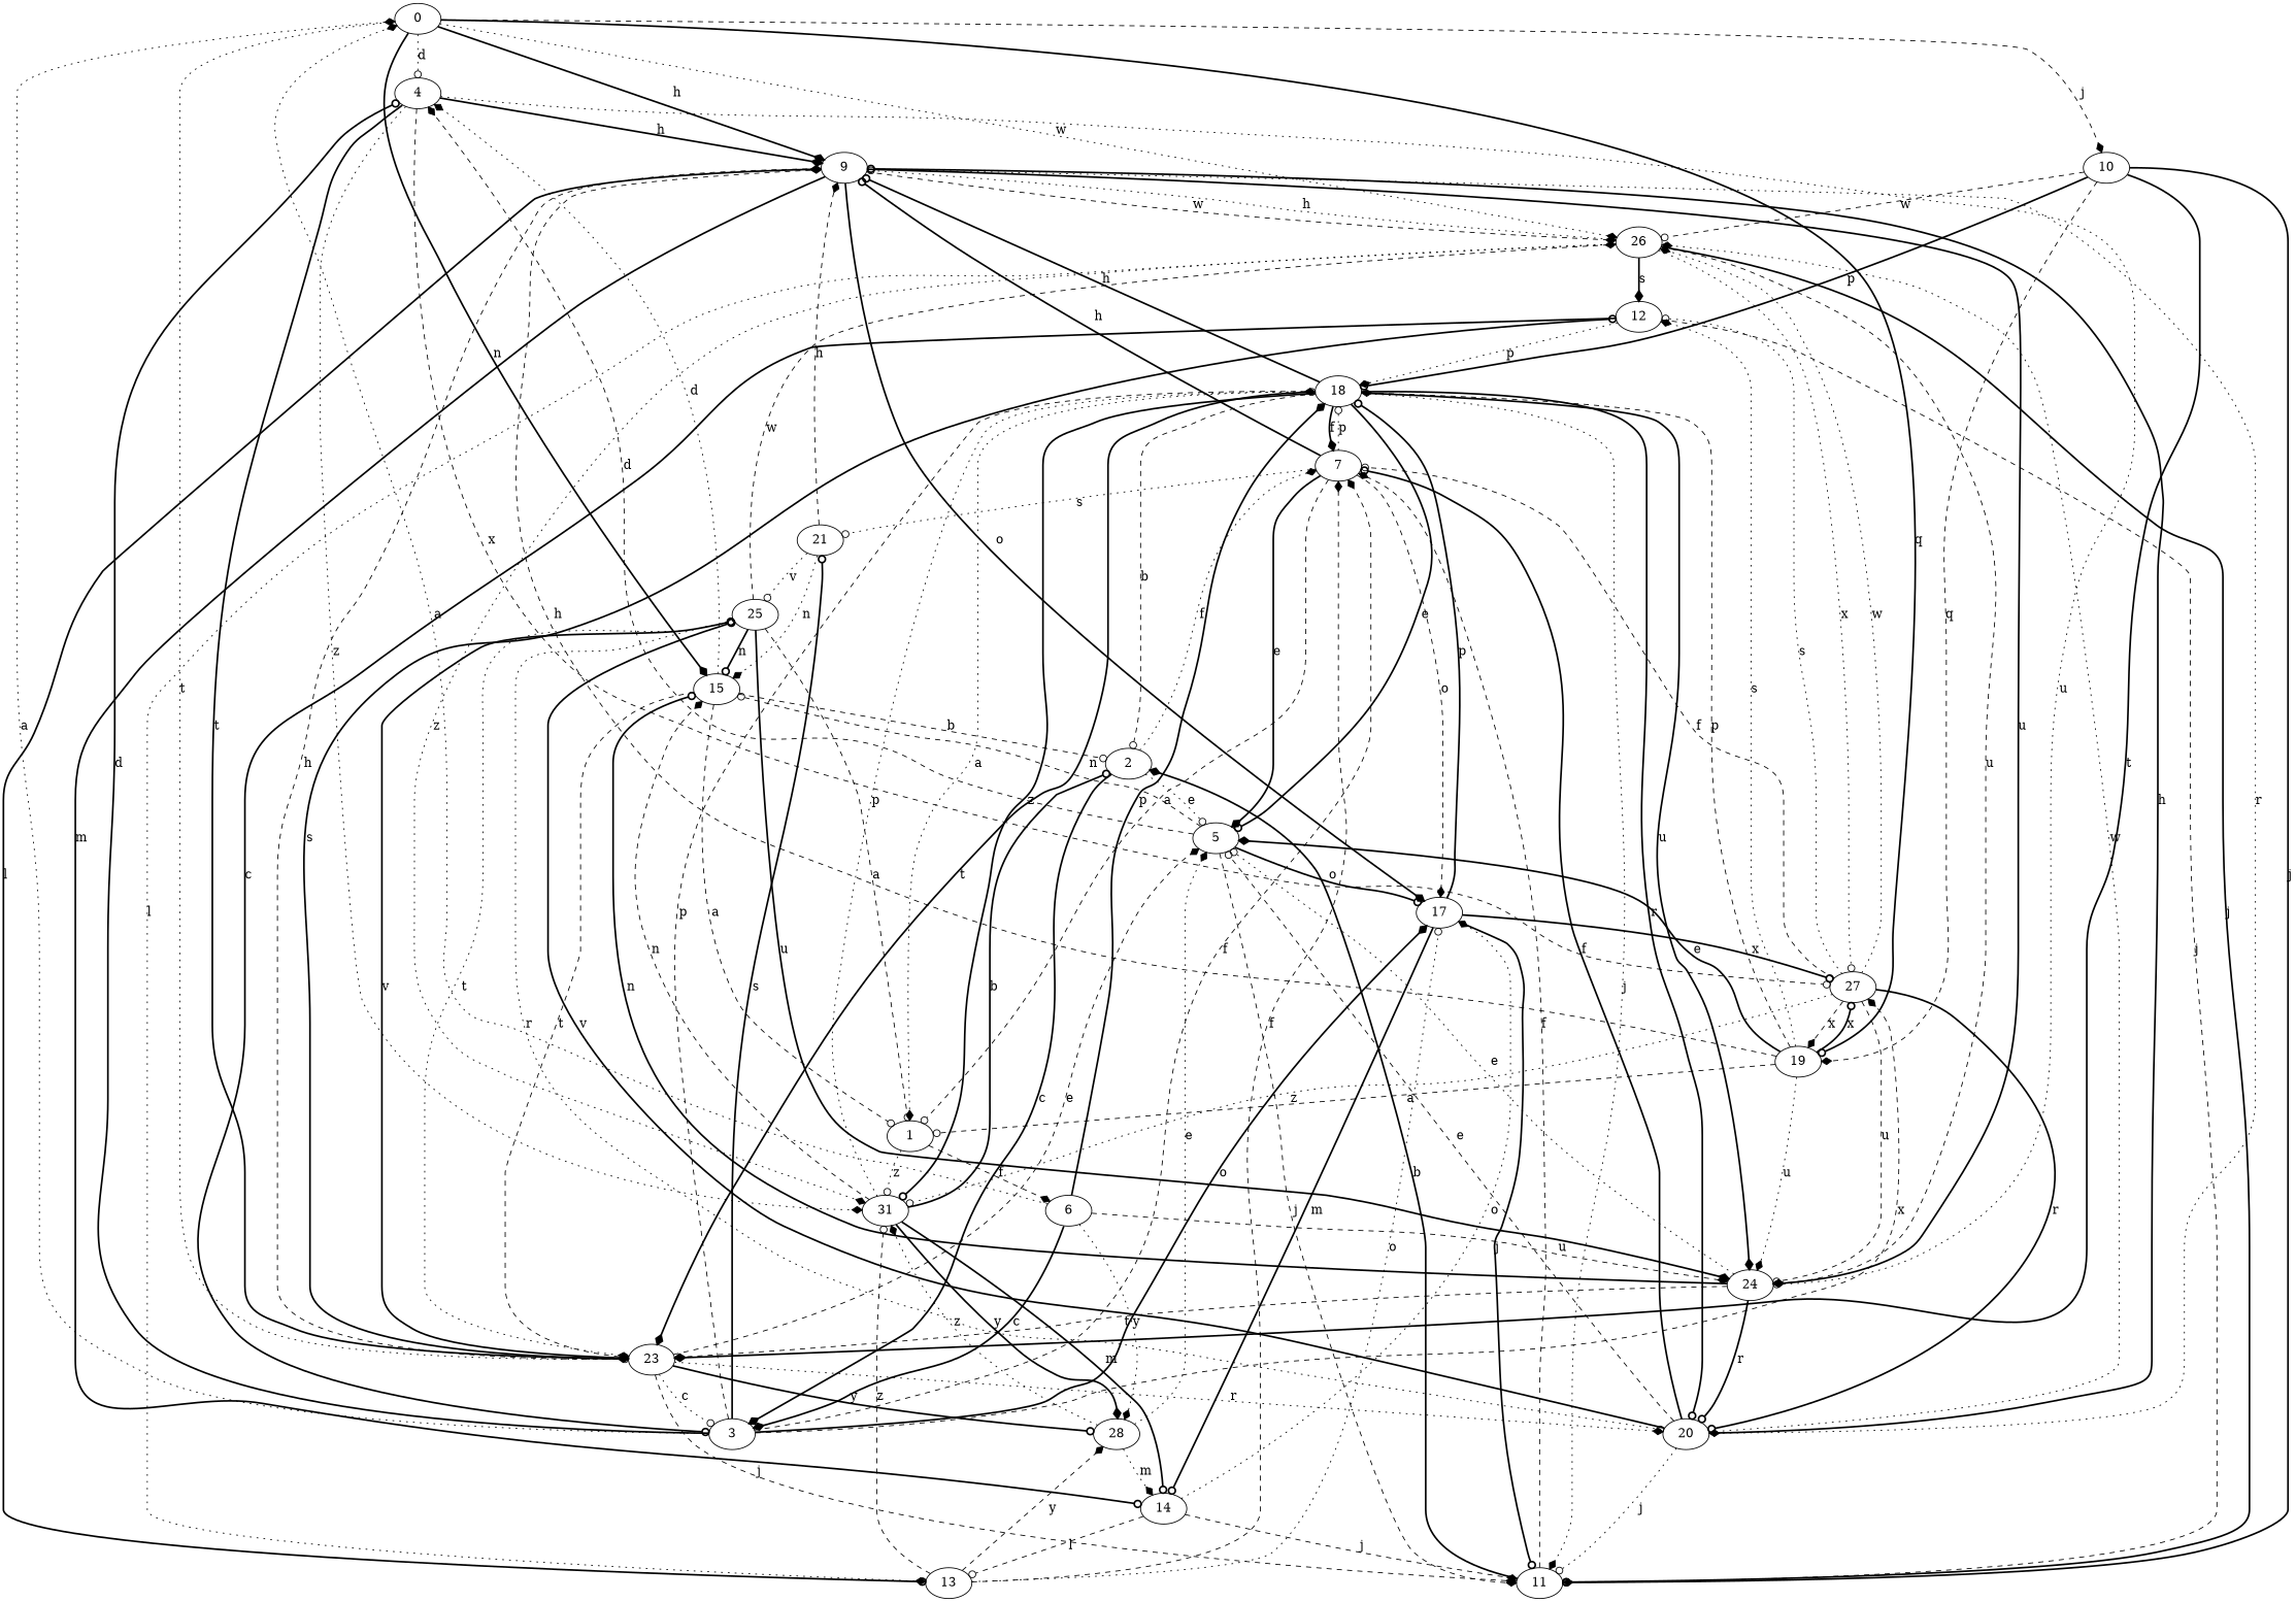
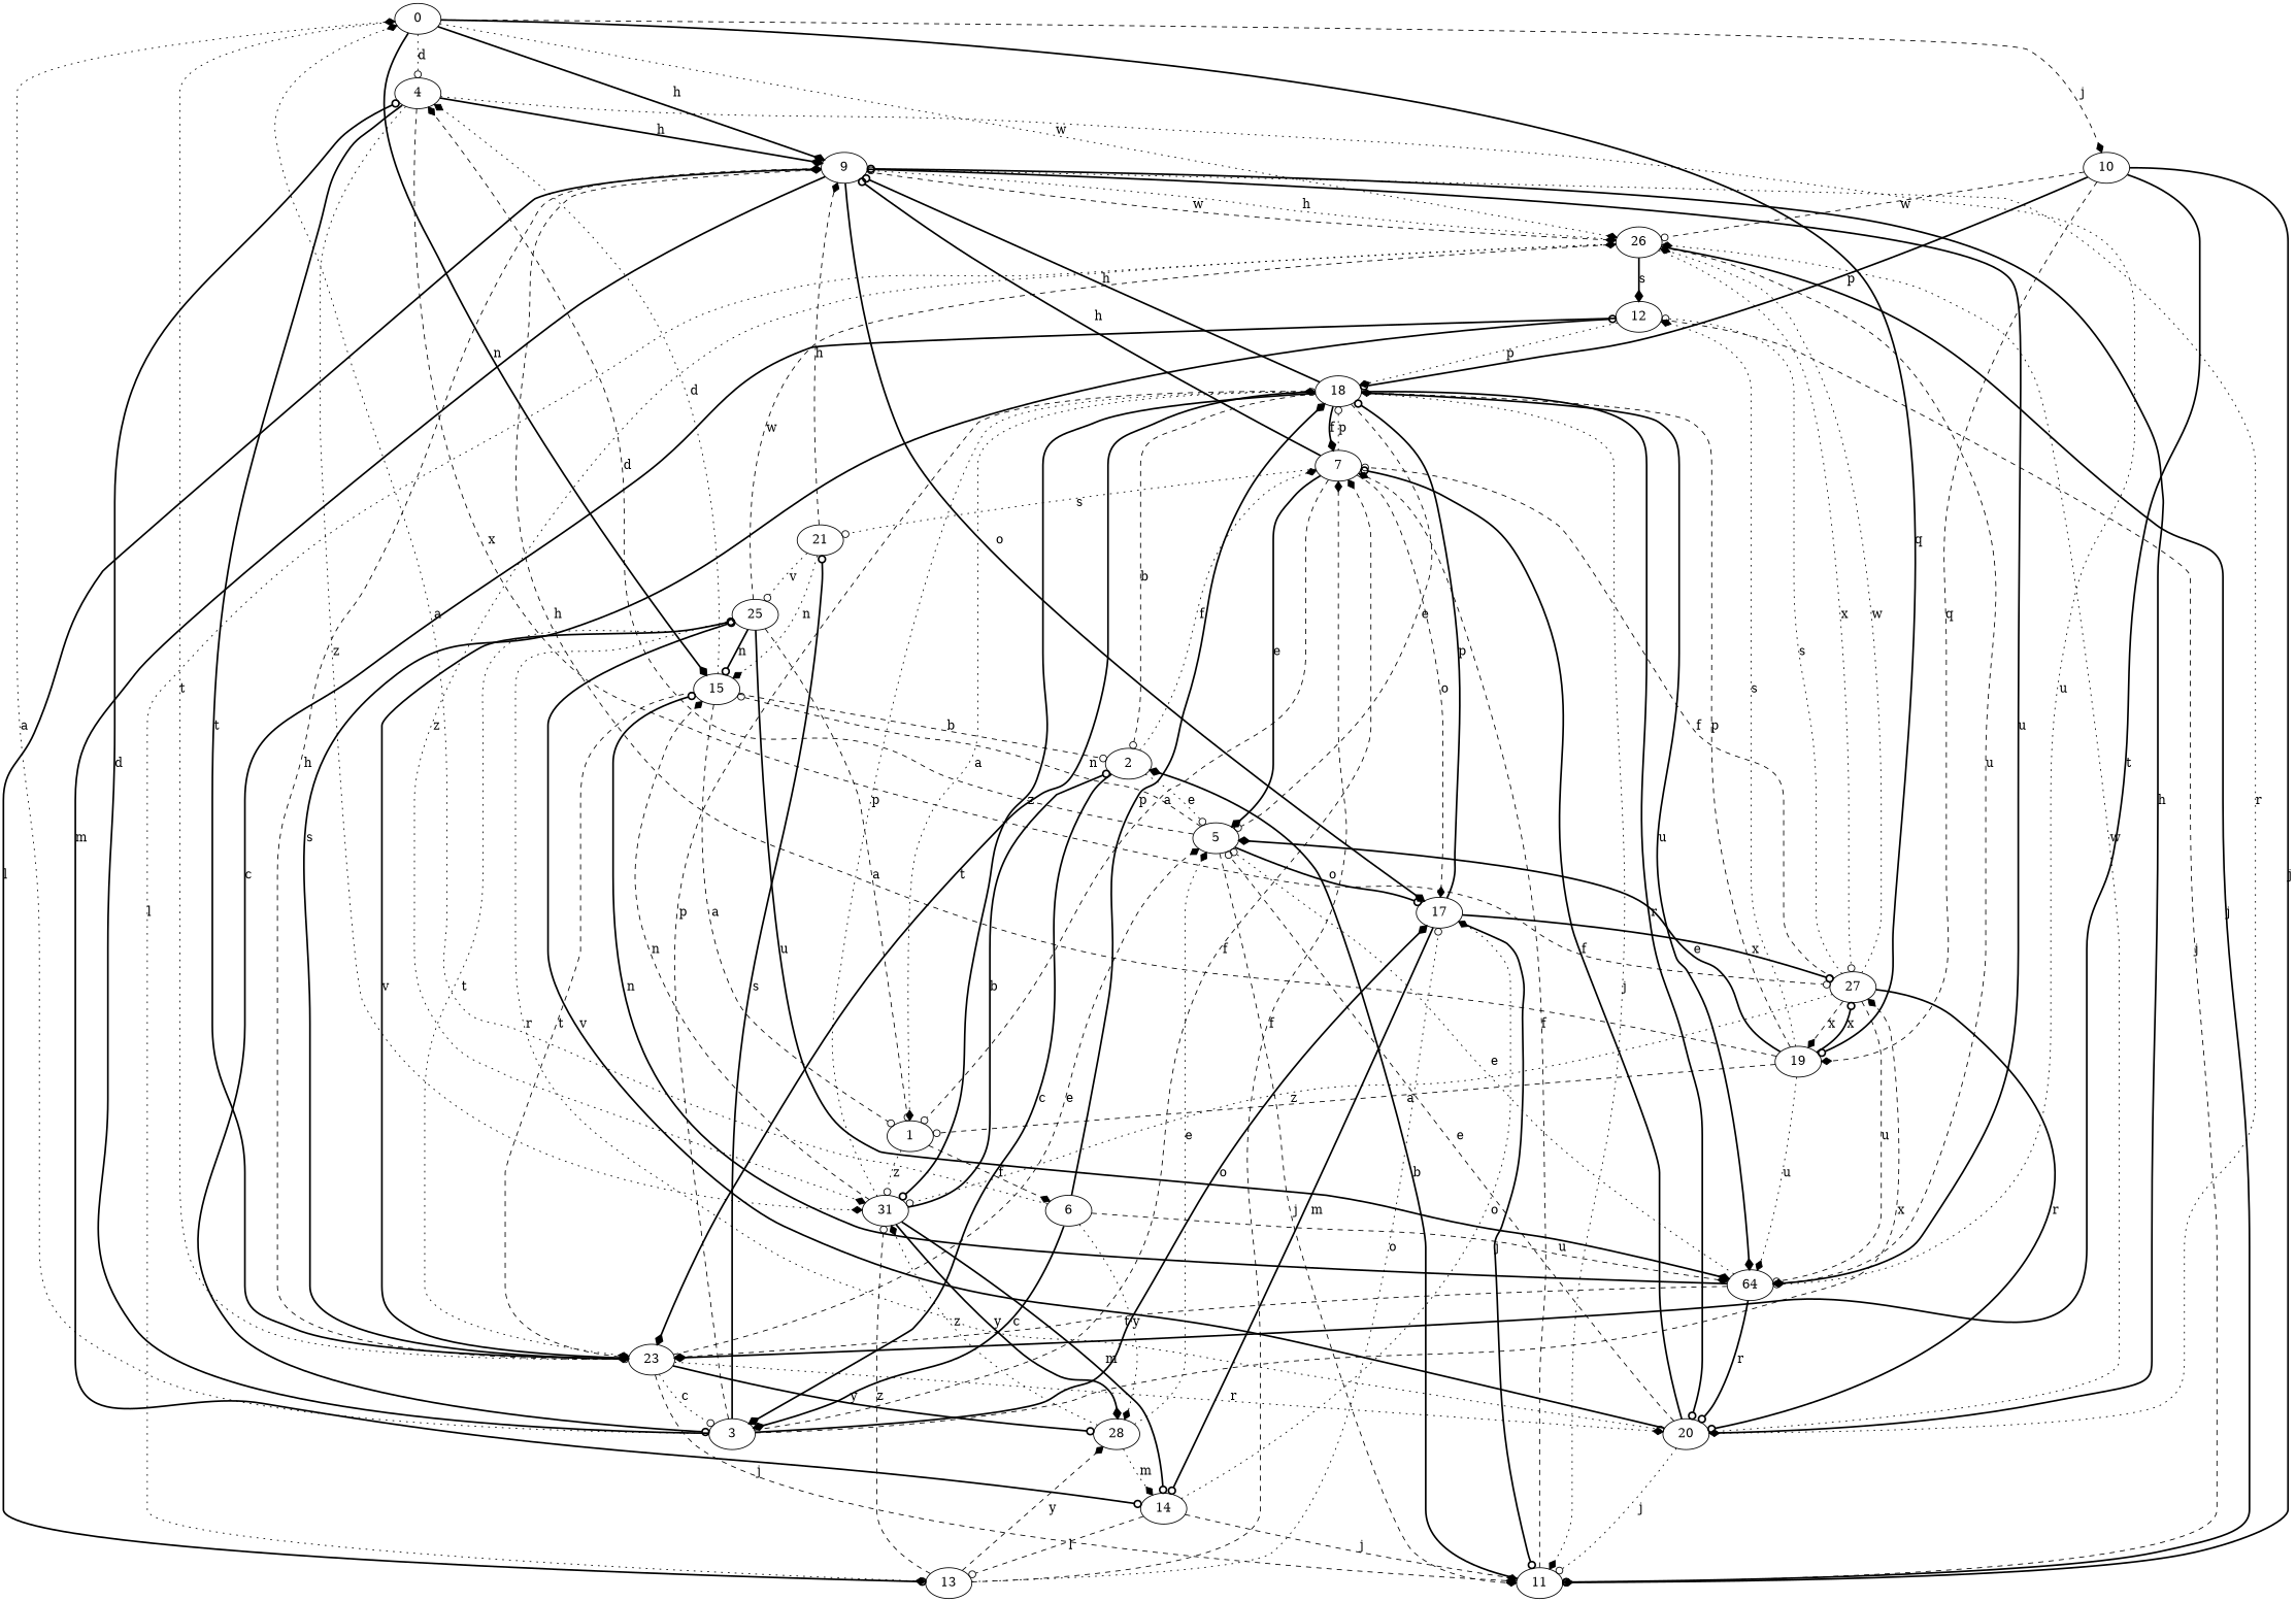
  strict digraph {
    edge [arrowhead=diamond style=bold]
    0
    4
    9
    10
    15
    19
    23
    26
    31
    27
-   24
+   24 [label=64]
    17
    13
    14
    20
    18
    11
    1
    2
    5
    n21 [label=12]
    3
    28
    25
    6
    7
    21
    0 -> 4 [arrowhead=odot label=d style=dotted]
    0 -> 9 [label=h]
    0 -> 10 [label=j style=dashed]
    0 -> 15 [label=n]
    0 -> 19 [arrowhead=odot label=q]
    0 -> 23 [arrowhead=odot label=t style=dotted]
    0 -> 26 [label=w style=dotted]
    4 -> 9 [label=h]
    4 -> 23 [label=t]
    4 -> 31 [label=z style=dotted]
    4 -> 27 [arrowhead=odot label=x style=dashed]
    4 -> 24 [arrowhead=odot label=u style=dotted]
    9 -> 26 [label=w style=dashed]
    9 -> 24 [label=u]
    9 -> 17 [label=o]
    9 -> 13 [arrowhead=odot label=l]
    9 -> 14 [arrowhead=odot label=m]
    9 -> 20 [label=r style=dotted]
    10 -> 19 [label=q style=dashed]
    10 -> 23 [label=t]
    10 -> 26 [arrowhead=odot label=w style=dashed]
    10 -> 18 [arrowhead=odot label=p]
    10 -> 11 [arrowhead=odot label=j]
    15 -> 4 [label=d style=dotted]
    15 -> 23 [arrowhead=odot label=t style=dashed]
    15 -> 1 [arrowhead=odot label=a style=dashed]
    15 -> 2 [arrowhead=odot label=b style=dashed]
    19 -> 9 [label=h style=dashed]
    19 -> 27 [arrowhead=odot label=x]
    19 -> 24 [label=u style=dotted]
    19 -> 18 [label=p style=dashed]
    19 -> 1 [arrowhead=odot label=a style=dashed]
    19 -> 5 [label=e]
    19 -> n21 [label=s style=dotted]
    23 -> 9 [label=h style=dashed]
    23 -> 20 [label=r style=dotted]
    23 -> 11 [label=j style=dashed]
    23 -> 5 [label=e style=dashed]
    23 -> n21 [arrowhead=odot label=s]
    23 -> 3 [arrowhead=odot label=c style=dotted]
    23 -> 28 [arrowhead=odot label=y]
    23 -> 25 [arrowhead=odot label=v]
    26 -> 9 [arrowhead=odot label=h style=dotted]
    26 -> 31 [label=z style=dotted]
    26 -> 27 [arrowhead=odot label=x style=dotted]
    26 -> 24 [label=u style=dashed]
    26 -> 13 [label=l style=dotted]
    26 -> 11 [arrowhead=odot label=j]
    26 -> n21 [label=s]
    31 -> 15 [label=n style=dashed]
    31 -> 14 [arrowhead=odot label=m]
    31 -> 18 [arrowhead=odot label=p style=dotted]
    31 -> 2 [arrowhead=odot label=b]
    31 -> 28 [label=y]
    27 -> 19 [label=x style=dashed]
    27 -> 26 [label=w style=dotted]
    27 -> 31 [arrowhead=odot label=z style=dotted]
    27 -> 24 [arrowhead=odot label=u style=dashed]
    27 -> 20 [arrowhead=odot label=r]
    27 -> n21 [arrowhead=odot label=s style=dotted]
    27 -> 7 [arrowhead=odot label=f style=dashed]
    24 -> 15 [arrowhead=odot label=n]
    24 -> 23 [label=t style=dashed]
    24 -> 20 [arrowhead=odot label=r]
    24 -> 5 [arrowhead=odot label=e style=dotted]
    17 -> 27 [arrowhead=odot label=x]
    17 -> 14 [arrowhead=odot label=m]
    17 -> 18 [arrowhead=odot label=p]
    17 -> 11 [arrowhead=odot label=j]
    13 -> 31 [arrowhead=odot label=z style=dashed]
    13 -> 17 [arrowhead=odot label=o style=dotted]
    13 -> 28 [label=y style=dashed]
    13 -> 7 [label=f style=dashed]
    14 -> 17 [label=o style=dotted]
    14 -> 13 [arrowhead=odot label=l style=dashed]
    14 -> 11 [label=j style=dashed]
    20 -> 9 [arrowhead=odot label=h]
    20 -> 26 [label=w style=dotted]
    20 -> 11 [arrowhead=odot label=j style=dotted]
    20 -> 5 [arrowhead=odot label=e style=dashed]
    20 -> 25 [arrowhead=odot label=v]
    20 -> 7 [arrowhead=odot label=f]
    18 -> 9 [arrowhead=odot label=h]
    18 -> 23 [label=t]
    18 -> 31 [arrowhead=odot label=z]
    18 -> 24 [label=u]
    18 -> 20 [arrowhead=odot label=r]
    18 -> 11 [label=j style=dotted]
    18 -> 1 [label=a style=dotted]
    18 -> 2 [arrowhead=odot label=b style=dashed]
-   18 -> 5 [arrowhead=odot label=e]
+   18 -> 5 [arrowhead=odot label=e style=dashed]
    18 -> 7 [label=f]
    11 -> 2 [label=b]
    11 -> 7 [label=f style=dashed]
    1 -> 31 [arrowhead=odot label=z style=dotted]
    1 -> 6 [label=f style=dashed]
    2 -> 5 [arrowhead=odot label=e style=dotted]
    2 -> 3 [label=c]
    2 -> 7 [label=f style=dotted]
    5 -> 4 [label=d style=dashed]
    5 -> 15 [arrowhead=odot label=n style=dashed]
    5 -> 17 [arrowhead=odot label=o]
    5 -> 11 [label=j style=dashed]
    n21 -> 18 [label=p style=dotted]
    n21 -> 11 [label=j style=dashed]
    n21 -> 3 [arrowhead=odot label=c]
    3 -> 0 [label=a style=dotted]
    3 -> 4 [arrowhead=odot label=d]
    3 -> 27 [label=x style=dashed]
    3 -> 17 [label=o]
    3 -> 18 [label=p style=dashed]
    3 -> 7 [label=f style=dashed]
    3 -> 21 [arrowhead=odot label=s]
    28 -> 31 [label=z style=dotted]
    28 -> 14 [label=m style=dotted]
    28 -> 5 [label=e style=dotted]
    25 -> 15 [arrowhead=odot label=n]
    25 -> 23 [label=t style=dotted]
    25 -> 26 [label=w style=dashed]
    25 -> 24 [label=u]
    25 -> 20 [arrowhead=odot label=r style=dotted]
    25 -> 1 [arrowhead=odot label=a style=dashed]
    6 -> 0 [label=a style=dotted]
    6 -> 24 [label=u style=dashed]
    6 -> 18 [label=p]
    6 -> 3 [label=c]
    6 -> 28 [label=y style=dotted]
    7 -> 9 [arrowhead=odot label=h]
    7 -> 17 [label=o style=dashed]
    7 -> 18 [arrowhead=odot label=p style=dotted]
    7 -> 1 [arrowhead=odot label=a style=dashed]
    7 -> 5 [label=e]
    7 -> 21 [arrowhead=odot label=s style=dotted]
    21 -> 9 [label=h style=dashed]
    21 -> 15 [label=n style=dotted]
    21 -> 25 [arrowhead=odot label=v style=dotted]
  }
